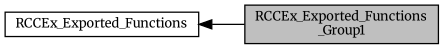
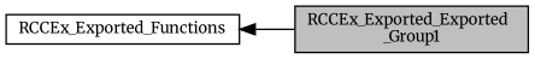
  digraph {
    rankdir=LR
    fontname=Merriweather
    node [color=black fontname=Merriweather fontsize=10 shape=box style=filled]
    n1 [fillcolor=white height=0.2 label=RCCEx_Exported_Functions width=0.4]
-   n2 [fillcolor=grey75 fontcolor=black height=0.2 label="RCCEx_Exported_Functions\l_Group1" width=0.4]
+   n2 [fillcolor=grey75 fontcolor=black height=0.2 label="RCCEx_Exported_Exported\l_Group1" width=0.4]
    n1 -> n2 [dir=back fontname=Merriweather fontsize=10 labelfontname=Helvetica labelfontsize=10 shape=plaintext style=solid]
  }
